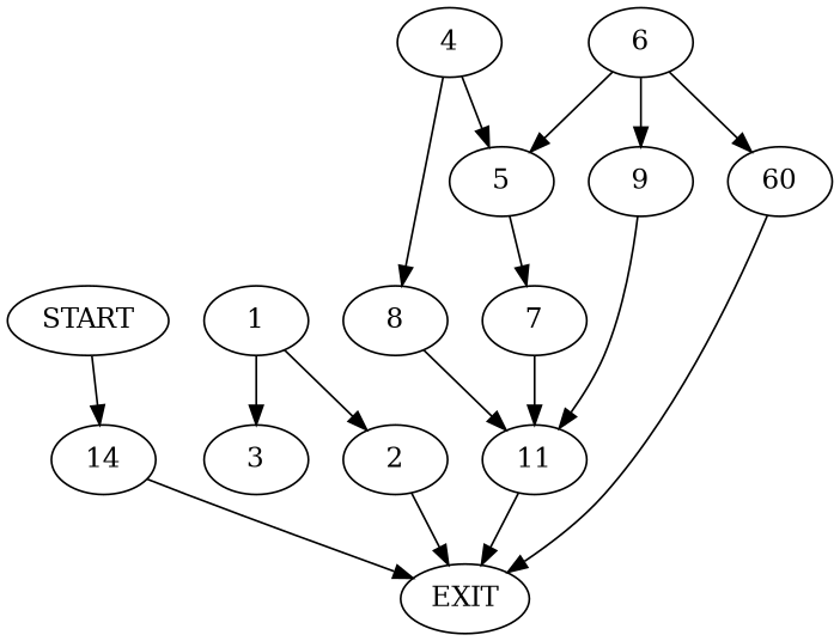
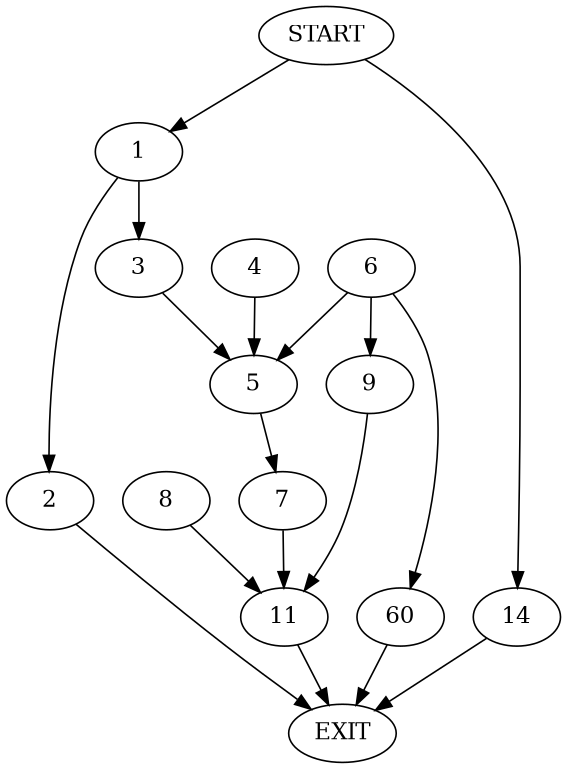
  digraph {
    n1 [label=START]
    1
    n3 [label=14]
    2
    3
    n6 [label=EXIT]
    5
    4
    8
    7
    11
    6
    9
    n14 [label=60]
+   n1 -> 1
    n1 -> n3
    1 -> 2
    1 -> 3
    n3 -> n6
    2 -> n6
+   3 -> 5
    5 -> 7
    4 -> 5
-   4 -> 8
    8 -> 11
    7 -> 11
    11 -> n6
    6 -> 5
    6 -> 9
    6 -> n14
    9 -> 11
    n14 -> n6
  }
